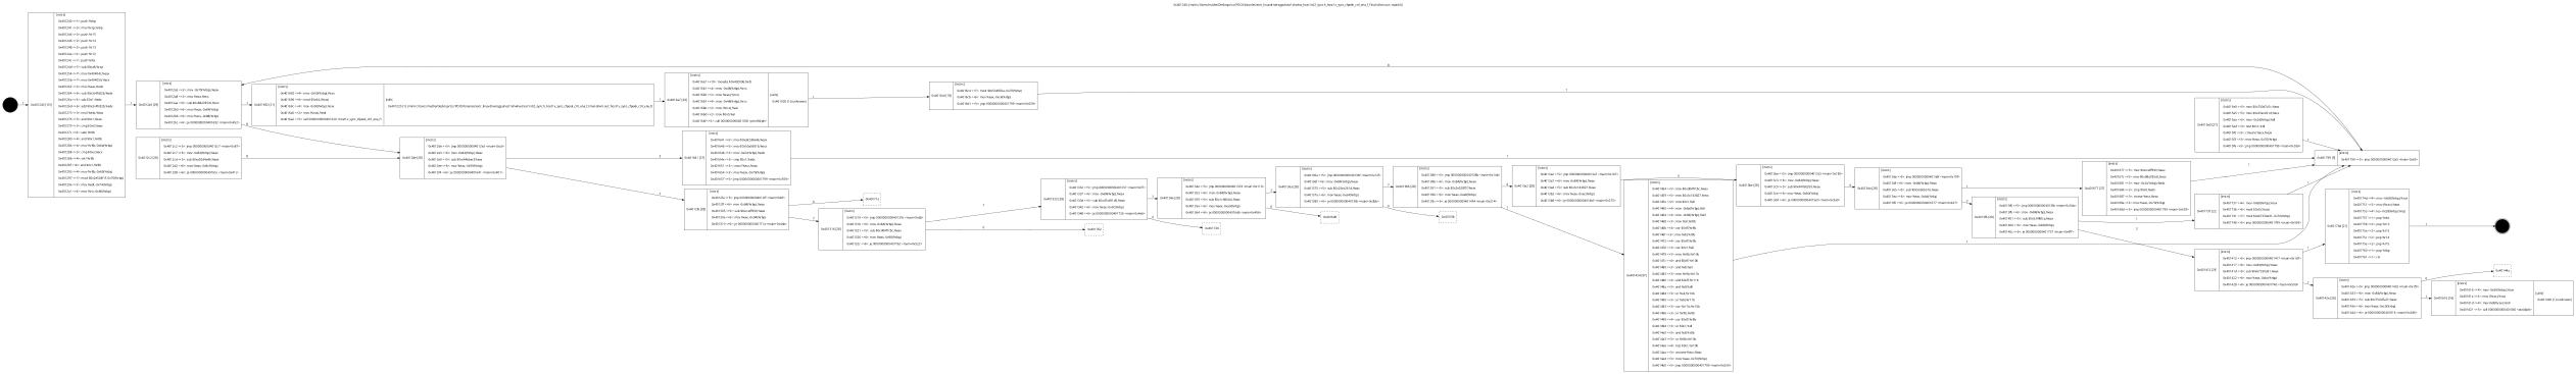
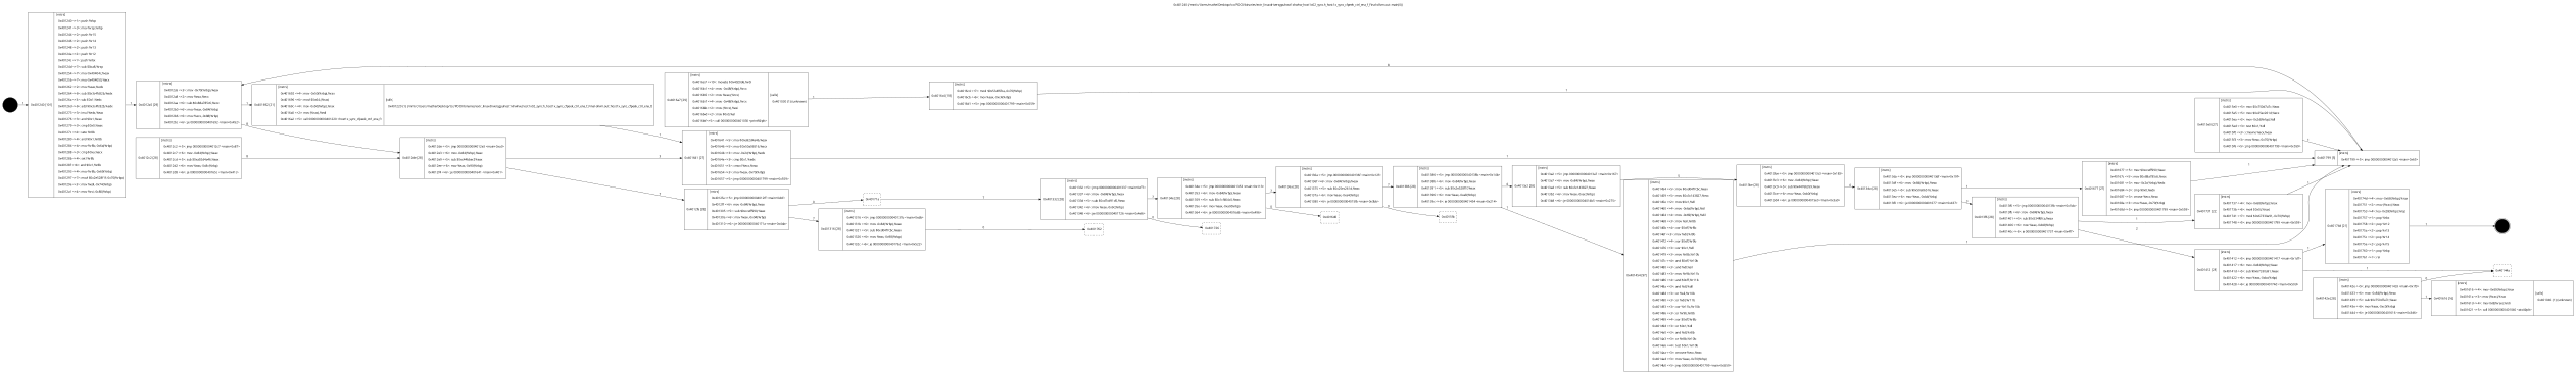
  digraph {
    fontname="Open Sans"
    label="0x401240 (/mnt/c/Users/mathe/Desktop/tcc/POCII/binaries/extr_linuxdriversgpuhost1xhwhw_host1x02_sync.h_host1x_sync_cfpeek_ctrl_ena_f_Final-ollvm.out::main(0))"
    labelloc=t
    rankdir=LR
    node [fontname="Open Sans" shape=record]
    edge [fontname="Open Sans"]
    Entry [fillcolor=black height=0.3 shape=circle style=filled width=0.3]
    n2 [label="{\n     0x401240 [101]\l\n     | [instrs]\l\n     &nbsp;&nbsp;0x401240 \<+1\>: push %rbp\l\n     &nbsp;&nbsp;0x401241 \<+3\>: mov %rsp,%rbp\l\n     &nbsp;&nbsp;0x401244 \<+2\>: push %r15\l\n     &nbsp;&nbsp;0x401246 \<+2\>: push %r14\l\n     &nbsp;&nbsp;0x401248 \<+2\>: push %r13\l\n     &nbsp;&nbsp;0x40124a \<+2\>: push %r12\l\n     &nbsp;&nbsp;0x40124c \<+1\>: push %rbx\l\n     &nbsp;&nbsp;0x40124d \<+7\>: sub $0xa8,%rsp\l\n     &nbsp;&nbsp;0x401254 \<+7\>: mov 0x40404c,%eax\l\n     &nbsp;&nbsp;0x40125b \<+7\>: mov 0x404050,%ecx\l\n     &nbsp;&nbsp;0x401262 \<+2\>: mov %eax,%edx\l\n     &nbsp;&nbsp;0x401264 \<+6\>: sub $0x3c4fc82b,%edx\l\n     &nbsp;&nbsp;0x40126a \<+3\>: sub $0x1,%edx\l\n     &nbsp;&nbsp;0x40126d \<+6\>: add $0x3c4fc82b,%edx\l\n     &nbsp;&nbsp;0x401273 \<+3\>: imul %edx,%eax\l\n     &nbsp;&nbsp;0x401276 \<+3\>: and $0x1,%eax\l\n     &nbsp;&nbsp;0x401279 \<+3\>: cmp $0x0,%eax\l\n     &nbsp;&nbsp;0x40127c \<+4\>: sete %r8b\l\n     &nbsp;&nbsp;0x401280 \<+4\>: and $0x1,%r8b\l\n     &nbsp;&nbsp;0x401284 \<+4\>: mov %r8b,-0x6a(%rbp)\l\n     &nbsp;&nbsp;0x401288 \<+3\>: cmp $0xa,%ecx\l\n     &nbsp;&nbsp;0x40128b \<+4\>: setl %r8b\l\n     &nbsp;&nbsp;0x40128f \<+4\>: and $0x1,%r8b\l\n     &nbsp;&nbsp;0x401293 \<+4\>: mov %r8b,-0x69(%rbp)\l\n     &nbsp;&nbsp;0x401297 \<+7\>: movl $0x2e528f1f,-0x70(%rbp)\l\n     &nbsp;&nbsp;0x40129e \<+3\>: mov %edi,-0x74(%rbp)\l\n     &nbsp;&nbsp;0x4012a1 \<+4\>: mov %rsi,-0x80(%rbp)\l\n  }"]
    n3 [label="{\n     0x4012a5 [29]\l\n     | [instrs]\l\n     &nbsp;&nbsp;0x4012a5 \<+3\>: mov -0x70(%rbp),%eax\l\n     &nbsp;&nbsp;0x4012a8 \<+2\>: mov %eax,%ecx\l\n     &nbsp;&nbsp;0x4012aa \<+6\>: sub $0x88a785c6,%ecx\l\n     &nbsp;&nbsp;0x4012b0 \<+6\>: mov %eax,-0x84(%rbp)\l\n     &nbsp;&nbsp;0x4012b6 \<+6\>: mov %ecx,-0x88(%rbp)\l\n     &nbsp;&nbsp;0x4012bc \<+6\>: je 0000000000401692 \<main+0x452\>\l\n  }"]
    n4 [label="{\n     0x401692 [21]\l\n     | [instrs]\l\n     &nbsp;&nbsp;0x401692 \<+4\>: mov -0x50(%rbp),%rax\l\n     &nbsp;&nbsp;0x401696 \<+6\>: movl $0x64,(%rax)\l\n     &nbsp;&nbsp;0x40169c \<+4\>: mov -0x50(%rbp),%rax\l\n     &nbsp;&nbsp;0x4016a0 \<+2\>: mov (%rax),%edi\l\n     &nbsp;&nbsp;0x4016a2 \<+5\>: call 0000000000401220 \<host1x_sync_cfpeek_ctrl_ena_f\>\l\n     | [calls]\l\n     &nbsp;&nbsp;0x401220 \{1\} (/mnt/c/Users/mathe/Desktop/tcc/POCII/binaries/extr_linuxdriversgpuhost1xhwhw_host1x02_sync.h_host1x_sync_cfpeek_ctrl_ena_f_Final-ollvm.out::host1x_sync_cfpeek_ctrl_ena_f)\l\n  }"]
    n5 [label="{\n     0x4012de [28]\l\n     | [instrs]\l\n     &nbsp;&nbsp;0x4012de \<+5\>: jmp 00000000004012e3 \<main+0xa3\>\l\n     &nbsp;&nbsp;0x4012e3 \<+6\>: mov -0x84(%rbp),%eax\l\n     &nbsp;&nbsp;0x4012e9 \<+5\>: sub $0xc44bbecf,%eax\l\n     &nbsp;&nbsp;0x4012ee \<+6\>: mov %eax,-0x90(%rbp)\l\n     &nbsp;&nbsp;0x4012f4 \<+6\>: je 0000000000401641 \<main+0x401\>\l\n  }"]
    n6 [label="{\n     0x4016a7 [29]\l\n     | [instrs]\l\n     &nbsp;&nbsp;0x4016a7 \<+10\>: movabs $0x4020d6,%rdi\l\n     &nbsp;&nbsp;0x4016b1 \<+4\>: mov -0x48(%rbp),%rcx\l\n     &nbsp;&nbsp;0x4016b5 \<+2\>: mov %eax,(%rcx)\l\n     &nbsp;&nbsp;0x4016b7 \<+4\>: mov -0x48(%rbp),%rcx\l\n     &nbsp;&nbsp;0x4016bb \<+2\>: mov (%rcx),%esi\l\n     &nbsp;&nbsp;0x4016bd \<+2\>: mov $0x0,%al\l\n     &nbsp;&nbsp;0x4016bf \<+5\>: call 0000000000401030 \<printf@plt\>\l\n     | [calls]\l\n     &nbsp;&nbsp;0x401030 \{1\} (unknown)\l\n  }"]
    n7 [label="{\n     0x4012c2 [28]\l\n     | [instrs]\l\n     &nbsp;&nbsp;0x4012c2 \<+5\>: jmp 00000000004012c7 \<main+0x87\>\l\n     &nbsp;&nbsp;0x4012c7 \<+6\>: mov -0x84(%rbp),%eax\l\n     &nbsp;&nbsp;0x4012cd \<+5\>: sub $0xa92d4a46,%eax\l\n     &nbsp;&nbsp;0x4012d2 \<+6\>: mov %eax,-0x8c(%rbp)\l\n     &nbsp;&nbsp;0x4012d8 \<+6\>: je 000000000040165c \<main+0x41c\>\l\n  }"]
    n8 [label="{\n     0x4016c4 [18]\l\n     | [instrs]\l\n     &nbsp;&nbsp;0x4016c4 \<+7\>: movl $0x534f6fca,-0x70(%rbp)\l\n     &nbsp;&nbsp;0x4016cb \<+6\>: mov %eax,-0xc4(%rbp)\l\n     &nbsp;&nbsp;0x4016d1 \<+5\>: jmp 0000000000401799 \<main+0x559\>\l\n  }"]
    n9 [label="{\n     0x401641 [27]\l\n     | [instrs]\l\n     &nbsp;&nbsp;0x401641 \<+5\>: mov $0xa92d4a46,%eax\l\n     &nbsp;&nbsp;0x401646 \<+5\>: mov $0x50a06516,%ecx\l\n     &nbsp;&nbsp;0x40164b \<+3\>: mov -0x2c(%rbp),%edx\l\n     &nbsp;&nbsp;0x40164e \<+3\>: cmp $0x1,%edx\l\n     &nbsp;&nbsp;0x401651 \<+3\>: cmovl %ecx,%eax\l\n     &nbsp;&nbsp;0x401654 \<+3\>: mov %eax,-0x70(%rbp)\l\n     &nbsp;&nbsp;0x401657 \<+5\>: jmp 0000000000401799 \<main+0x559\>\l\n  }"]
    n10 [label="{\n     0x4012fa [28]\l\n     | [instrs]\l\n     &nbsp;&nbsp;0x4012fa \<+5\>: jmp 00000000004012ff \<main+0xbf\>\l\n     &nbsp;&nbsp;0x4012ff \<+6\>: mov -0x84(%rbp),%eax\l\n     &nbsp;&nbsp;0x401305 \<+5\>: sub $0xcceff990,%eax\l\n     &nbsp;&nbsp;0x40130a \<+6\>: mov %eax,-0x94(%rbp)\l\n     &nbsp;&nbsp;0x401310 \<+6\>: je 000000000040171a \<main+0x4da\>\l\n  }"]
    Exit [fillcolor=black height=0.3 peripheries=2 shape=circle style=filled width=0.3]
    n12 [label="{\n     0x401799 [5]\l\n     | [instrs]\l\n     &nbsp;&nbsp;0x401799 \<+5\>: jmp 00000000004012a5 \<main+0x65\>\l\n  }"]
    n13 [label="{\n     0x40171a\l\n  }" style=dashed]
    n14 [label="{\n     0x401316 [28]\l\n     | [instrs]\l\n     &nbsp;&nbsp;0x401316 \<+5\>: jmp 000000000040131b \<main+0xdb\>\l\n     &nbsp;&nbsp;0x40131b \<+6\>: mov -0x84(%rbp),%eax\l\n     &nbsp;&nbsp;0x401321 \<+5\>: sub $0xd04f7cbc,%eax\l\n     &nbsp;&nbsp;0x401326 \<+6\>: mov %eax,-0x98(%rbp)\l\n     &nbsp;&nbsp;0x40132c \<+6\>: je 0000000000401762 \<main+0x522\>\l\n  }"]
    n15 [label="{\n     0x401762\l\n  }" style=dashed]
    n16 [label="{\n     0x401332 [28]\l\n     | [instrs]\l\n     &nbsp;&nbsp;0x401332 \<+5\>: jmp 0000000000401337 \<main+0xf7\>\l\n     &nbsp;&nbsp;0x401337 \<+6\>: mov -0x84(%rbp),%eax\l\n     &nbsp;&nbsp;0x40133d \<+5\>: sub $0xd7cd91d5,%eax\l\n     &nbsp;&nbsp;0x401342 \<+6\>: mov %eax,-0x9c(%rbp)\l\n     &nbsp;&nbsp;0x401348 \<+6\>: je 0000000000401726 \<main+0x4e6\>\l\n  }"]
    n17 [label="{\n     0x401726\l\n  }" style=dashed]
    n18 [label="{\n     0x40134e [28]\l\n     | [instrs]\l\n     &nbsp;&nbsp;0x40134e \<+5\>: jmp 0000000000401353 \<main+0x113\>\l\n     &nbsp;&nbsp;0x401353 \<+6\>: mov -0x84(%rbp),%eax\l\n     &nbsp;&nbsp;0x401359 \<+5\>: sub $0x1cfb54c0,%eax\l\n     &nbsp;&nbsp;0x40135e \<+6\>: mov %eax,-0xa0(%rbp)\l\n     &nbsp;&nbsp;0x401364 \<+6\>: je 00000000004016d6 \<main+0x496\>\l\n  }"]
    n19 [label="{\n     0x4016d6\l\n  }" style=dashed]
    n20 [label="{\n     0x40136a [28]\l\n     | [instrs]\l\n     &nbsp;&nbsp;0x40136a \<+5\>: jmp 000000000040136f \<main+0x12f\>\l\n     &nbsp;&nbsp;0x40136f \<+6\>: mov -0x84(%rbp),%eax\l\n     &nbsp;&nbsp;0x401375 \<+5\>: sub $0x25ec261d,%eax\l\n     &nbsp;&nbsp;0x40137a \<+6\>: mov %eax,-0xa4(%rbp)\l\n     &nbsp;&nbsp;0x401380 \<+6\>: je 00000000004015fb \<main+0x3bb\>\l\n  }"]
    n21 [label="{\n     0x40144a\l\n  }" style=dashed]
    n22 [label="{\n     0x4015fb\l\n  }" style=dashed]
    n23 [label="{\n     0x401386 [28]\l\n     | [instrs]\l\n     &nbsp;&nbsp;0x401386 \<+5\>: jmp 000000000040138b \<main+0x14b\>\l\n     &nbsp;&nbsp;0x40138b \<+6\>: mov -0x84(%rbp),%eax\l\n     &nbsp;&nbsp;0x401391 \<+5\>: sub $0x2e528f1f,%eax\l\n     &nbsp;&nbsp;0x401396 \<+6\>: mov %eax,-0xa8(%rbp)\l\n     &nbsp;&nbsp;0x40139c \<+6\>: je 0000000000401454 \<main+0x214\>\l\n  }"]
    n24 [label="{\n     0x401616 [16]\l\n     | [instrs]\l\n     &nbsp;&nbsp;0x401616 \<+4\>: mov -0x60(%rbp),%rax\l\n     &nbsp;&nbsp;0x40161a \<+3\>: mov (%rax),%rax\l\n     &nbsp;&nbsp;0x40161d \<+4\>: mov 0x8(%rax),%rdi\l\n     &nbsp;&nbsp;0x401621 \<+5\>: call 0000000000401040 \<atoi@plt\>\l\n     | [calls]\l\n     &nbsp;&nbsp;0x401040 \{1\} (unknown)\l\n  }"]
    n25 [label="{\n     0x401454 [97]\l\n     | [instrs]\l\n     &nbsp;&nbsp;0x401454 \<+5\>: mov $0xd04f7cbc,%eax\l\n     &nbsp;&nbsp;0x401459 \<+5\>: mov $0x3c143827,%ecx\l\n     &nbsp;&nbsp;0x40145e \<+2\>: mov $0x1,%dl\l\n     &nbsp;&nbsp;0x401460 \<+4\>: mov -0x6a(%rbp),%sil\l\n     &nbsp;&nbsp;0x401464 \<+4\>: mov -0x69(%rbp),%dil\l\n     &nbsp;&nbsp;0x401468 \<+3\>: mov %sil,%r8b\l\n     &nbsp;&nbsp;0x40146b \<+4\>: xor $0xff,%r8b\l\n     &nbsp;&nbsp;0x40146f \<+3\>: mov %dil,%r9b\l\n     &nbsp;&nbsp;0x401472 \<+4\>: xor $0xff,%r9b\l\n     &nbsp;&nbsp;0x401476 \<+3\>: xor $0x1,%dl\l\n     &nbsp;&nbsp;0x401479 \<+3\>: mov %r8b,%r10b\l\n     &nbsp;&nbsp;0x40147c \<+4\>: and $0xff,%r10b\l\n     &nbsp;&nbsp;0x401480 \<+3\>: and %dl,%sil\l\n     &nbsp;&nbsp;0x401483 \<+3\>: mov %r9b,%r11b\l\n     &nbsp;&nbsp;0x401486 \<+4\>: and $0xff,%r11b\l\n     &nbsp;&nbsp;0x40148a \<+3\>: and %dl,%dil\l\n     &nbsp;&nbsp;0x40148d \<+3\>: or %sil,%r10b\l\n     &nbsp;&nbsp;0x401490 \<+3\>: or %dil,%r11b\l\n     &nbsp;&nbsp;0x401493 \<+3\>: xor %r11b,%r10b\l\n     &nbsp;&nbsp;0x401496 \<+3\>: or %r9b,%r8b\l\n     &nbsp;&nbsp;0x401499 \<+4\>: xor $0xff,%r8b\l\n     &nbsp;&nbsp;0x40149d \<+3\>: or $0x1,%dl\l\n     &nbsp;&nbsp;0x4014a0 \<+3\>: and %dl,%r8b\l\n     &nbsp;&nbsp;0x4014a3 \<+3\>: or %r8b,%r10b\l\n     &nbsp;&nbsp;0x4014a6 \<+4\>: test $0x1,%r10b\l\n     &nbsp;&nbsp;0x4014aa \<+3\>: cmovne %ecx,%eax\l\n     &nbsp;&nbsp;0x4014ad \<+3\>: mov %eax,-0x70(%rbp)\l\n     &nbsp;&nbsp;0x4014b0 \<+5\>: jmp 0000000000401799 \<main+0x559\>\l\n  }"]
    n26 [label="{\n     0x4013a2 [28]\l\n     | [instrs]\l\n     &nbsp;&nbsp;0x4013a2 \<+5\>: jmp 00000000004013a7 \<main+0x167\>\l\n     &nbsp;&nbsp;0x4013a7 \<+6\>: mov -0x84(%rbp),%eax\l\n     &nbsp;&nbsp;0x4013ad \<+5\>: sub $0x3c143827,%eax\l\n     &nbsp;&nbsp;0x4013b2 \<+6\>: mov %eax,-0xac(%rbp)\l\n     &nbsp;&nbsp;0x4013b8 \<+6\>: je 00000000004014b5 \<main+0x275\>\l\n  }"]
    n27 [label="{\n     0x40142e [28]\l\n     | [instrs]\l\n     &nbsp;&nbsp;0x40142e \<+5\>: jmp 0000000000401433 \<main+0x1f3\>\l\n     &nbsp;&nbsp;0x401433 \<+6\>: mov -0x84(%rbp),%eax\l\n     &nbsp;&nbsp;0x401439 \<+5\>: sub $0x750d7a7c,%eax\l\n     &nbsp;&nbsp;0x40143e \<+6\>: mov %eax,-0xc0(%rbp)\l\n     &nbsp;&nbsp;0x401444 \<+6\>: je 0000000000401616 \<main+0x3d6\>\l\n  }"]
    n28 [label="{\n     0x4013be [28]\l\n     | [instrs]\l\n     &nbsp;&nbsp;0x4013be \<+5\>: jmp 00000000004013c3 \<main+0x183\>\l\n     &nbsp;&nbsp;0x4013c3 \<+6\>: mov -0x84(%rbp),%eax\l\n     &nbsp;&nbsp;0x4013c9 \<+5\>: sub $0x4476b359,%eax\l\n     &nbsp;&nbsp;0x4013ce \<+6\>: mov %eax,-0xb0(%rbp)\l\n     &nbsp;&nbsp;0x4013d4 \<+6\>: je 00000000004015e0 \<main+0x3a0\>\l\n  }"]
    n29 [label="{\n     0x40174d [21]\l\n     | [instrs]\l\n     &nbsp;&nbsp;0x40174d \<+4\>: mov -0x68(%rbp),%rax\l\n     &nbsp;&nbsp;0x401751 \<+2\>: mov (%rax),%eax\l\n     &nbsp;&nbsp;0x401753 \<+4\>: lea -0x28(%rbp),%rsp\l\n     &nbsp;&nbsp;0x401757 \<+1\>: pop %rbx\l\n     &nbsp;&nbsp;0x401758 \<+2\>: pop %r12\l\n     &nbsp;&nbsp;0x40175a \<+2\>: pop %r13\l\n     &nbsp;&nbsp;0x40175c \<+2\>: pop %r14\l\n     &nbsp;&nbsp;0x40175e \<+2\>: pop %r15\l\n     &nbsp;&nbsp;0x401760 \<+1\>: pop %rbp\l\n     &nbsp;&nbsp;0x401761 \<+1\>: ret\l\n  }"]
    n30 [label="{\n     0x4013da [28]\l\n     | [instrs]\l\n     &nbsp;&nbsp;0x4013da \<+5\>: jmp 00000000004013df \<main+0x19f\>\l\n     &nbsp;&nbsp;0x4013df \<+6\>: mov -0x84(%rbp),%eax\l\n     &nbsp;&nbsp;0x4013e5 \<+5\>: sub $0x50a06516,%eax\l\n     &nbsp;&nbsp;0x4013ea \<+6\>: mov %eax,-0xb4(%rbp)\l\n     &nbsp;&nbsp;0x4013f0 \<+6\>: je 0000000000401677 \<main+0x437\>\l\n  }"]
    n31 [label="{\n     0x401412 [28]\l\n     | [instrs]\l\n     &nbsp;&nbsp;0x401412 \<+5\>: jmp 0000000000401417 \<main+0x1d7\>\l\n     &nbsp;&nbsp;0x401417 \<+6\>: mov -0x84(%rbp),%eax\l\n     &nbsp;&nbsp;0x40141d \<+5\>: sub $0x67330a91,%eax\l\n     &nbsp;&nbsp;0x401422 \<+6\>: mov %eax,-0xbc(%rbp)\l\n     &nbsp;&nbsp;0x401428 \<+6\>: je 000000000040174d \<main+0x50d\>\l\n  }"]
    n32 [label="{\n     0x4015e0 [27]\l\n     | [instrs]\l\n     &nbsp;&nbsp;0x4015e0 \<+5\>: mov $0x750d7a7c,%eax\l\n     &nbsp;&nbsp;0x4015e5 \<+5\>: mov $0x25ec261d,%ecx\l\n     &nbsp;&nbsp;0x4015ea \<+3\>: mov -0x2d(%rbp),%dl\l\n     &nbsp;&nbsp;0x4015ed \<+3\>: test $0x1,%dl\l\n     &nbsp;&nbsp;0x4015f0 \<+3\>: cmovne %ecx,%eax\l\n     &nbsp;&nbsp;0x4015f3 \<+3\>: mov %eax,-0x70(%rbp)\l\n     &nbsp;&nbsp;0x4015f6 \<+5\>: jmp 0000000000401799 \<main+0x559\>\l\n  }"]
    n33 [label="{\n     0x4013f6 [28]\l\n     | [instrs]\l\n     &nbsp;&nbsp;0x4013f6 \<+5\>: jmp 00000000004013fb \<main+0x1bb\>\l\n     &nbsp;&nbsp;0x4013fb \<+6\>: mov -0x84(%rbp),%eax\l\n     &nbsp;&nbsp;0x401401 \<+5\>: sub $0x534f6fca,%eax\l\n     &nbsp;&nbsp;0x401406 \<+6\>: mov %eax,-0xb8(%rbp)\l\n     &nbsp;&nbsp;0x40140c \<+6\>: je 0000000000401737 \<main+0x4f7\>\l\n  }"]
    n34 [label="{\n     0x401677 [27]\l\n     | [instrs]\l\n     &nbsp;&nbsp;0x401677 \<+5\>: mov $0xcceff990,%eax\l\n     &nbsp;&nbsp;0x40167c \<+5\>: mov $0x88a785c6,%ecx\l\n     &nbsp;&nbsp;0x401681 \<+3\>: mov -0x2c(%rbp),%edx\l\n     &nbsp;&nbsp;0x401684 \<+3\>: cmp $0x0,%edx\l\n     &nbsp;&nbsp;0x401687 \<+3\>: cmove %ecx,%eax\l\n     &nbsp;&nbsp;0x40168a \<+3\>: mov %eax,-0x70(%rbp)\l\n     &nbsp;&nbsp;0x40168d \<+5\>: jmp 0000000000401799 \<main+0x559\>\l\n  }"]
    n35 [label="{\n     0x401737 [22]\l\n     | [instrs]\l\n     &nbsp;&nbsp;0x401737 \<+4\>: mov -0x68(%rbp),%rax\l\n     &nbsp;&nbsp;0x40173b \<+6\>: movl $0x0,(%rax)\l\n     &nbsp;&nbsp;0x401741 \<+7\>: movl $0x67330a91,-0x70(%rbp)\l\n     &nbsp;&nbsp;0x401748 \<+5\>: jmp 0000000000401799 \<main+0x559\>\l\n  }"]
    Entry -> n2 [label=" 1"]
    n2 -> n3 [label=" 1"]
    n3 -> n4 [label=" 1"]
    n3 -> n5 [label=" 8"]
-   n4 -> n6 [label=" 1"]
+   n4 -> n9 [label=" 1"]
    n5 -> n9 [label=" 3"]
    n5 -> n10 [label=" 7"]
    n6 -> n8 [label=" 1"]
    n7 -> n5 [label=" 8"]
    n8 -> n12 [label=" 1"]
    n9 -> n12 [label=" 1"]
    n10 -> n13 [label=" 0"]
    n10 -> n14 [label=" 7"]
    n12 -> n3 [label=" 8"]
    n14 -> n15 [label=" 0"]
-   n14 -> n16 [label=" 7"]
+   n13 -> n16 [label=" 7"]
    n16 -> n17 [label=" 0"]
    n16 -> n18 [label=" 7"]
    n18 -> n19 [label=" 0"]
    n18 -> n20 [label=" 7"]
    n20 -> n22 [label=" 0"]
    n20 -> n23 [label=" 7"]
    n23 -> n25 [label=" 1"]
    n23 -> n26 [label=" 6"]
    n25 -> n12 [label=" 1"]
    n26 -> n28 [label=" 5"]
    n27 -> n21 [label=" 0"]
    n27 -> n24 [label=" 1"]
    n28 -> n30 [label=" 4"]
    n29 -> Exit [label=" 1"]
    n30 -> n33 [label=" 3"]
    n30 -> n34 [label=" 1"]
-   n31 -> n27 [label=" 1"]
+   n31 -> n21 [label=" 1"]
    n31 -> n29 [label=" 1"]
    n32 -> n12 [label=" 1"]
    n33 -> n31 [label=" 2"]
    n33 -> n35 [label=" 1"]
    n34 -> n12 [label=" 1"]
    n35 -> n12 [label=" 1"]
  }
